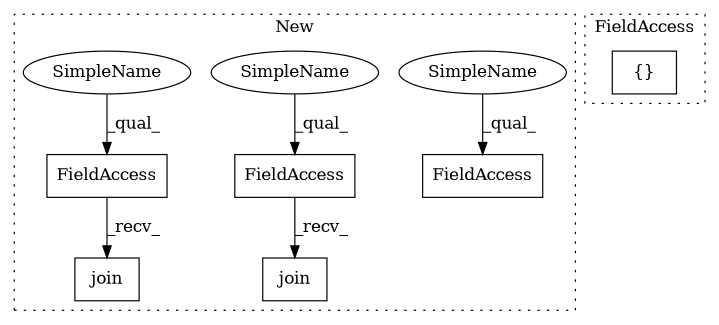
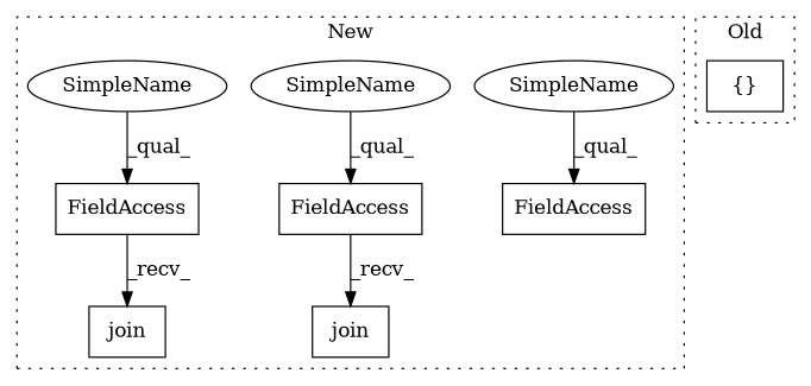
  digraph {
    node [a=22 l=7 s=2294 shape=box]
    n1 [a=32 l="5,1" label=join s="2302,2343"]
    n2 [label=FieldAccess]
    n3 [label=FieldAccess s=1735]
    n4 [label=FieldAccess s=2021]
    n5 [a=32 l="5,1" label=join s="1743,1785"]
    n6 [a=42 l=2 label=SimpleName s=2021 shape=ellipse]
    n7 [a=42 l=2 label=SimpleName shape=ellipse]
    n8 [a=42 l=2 label=SimpleName s=1735 shape=ellipse]
    n9 [a=4 l="1,1" label="{}" s="641,725"]
    subgraph cluster_1 {
      label=New
      style=dotted
      n1
      n2
      n3
      n4
      n5
      n6
      n7
      n8
    }
    subgraph cluster_2 {
-     label=FieldAccess
+     label=Old
      style=dotted
      n9
    }
    n2 -> n1 [label=_recv_]
    n3 -> n5 [label=_recv_]
    n6 -> n4 [label=_qual_]
    n7 -> n2 [label=_qual_]
    n8 -> n3 [label=_qual_]
  }
